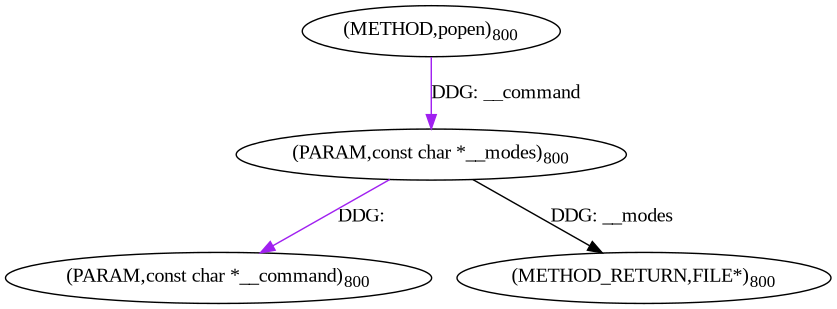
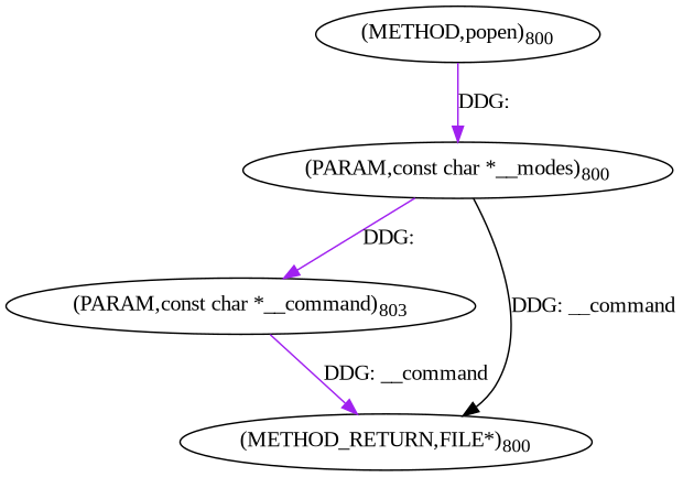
  digraph {
    fontname="Liberation Serif"
    node [fontname="Liberation Serif"]
    edge [color=purple fontname="Liberation Serif"]
    n1 [label=<(METHOD,popen)<SUB>800</SUB>>]
    n2 [label=<(PARAM,const char *__modes)<SUB>800</SUB>>]
-   n3 [label=<(PARAM,const char *__command)<SUB>800</SUB>>]
+   n3 [label=<(PARAM,const char *__command)<SUB>803</SUB>>]
    n4 [label=<(METHOD_RETURN,FILE*)<SUB>800</SUB>>]
-   n1 -> n2 [label="DDG: __command"]
+   n1 -> n2 [label="DDG: "]
    n2 -> n3 [label="DDG: "]
-   n2 -> n4 [color=black label="DDG: __modes"]
+   n2 -> n4 [color=black label="DDG: __command"]
+   n3 -> n4 [label="DDG: __command"]
  }
